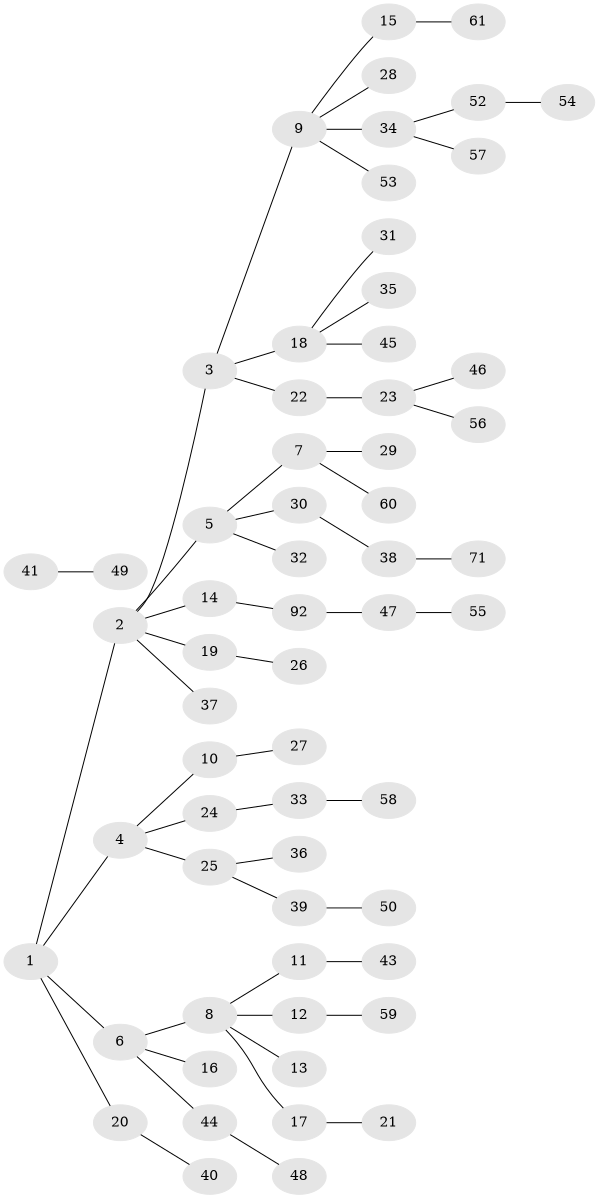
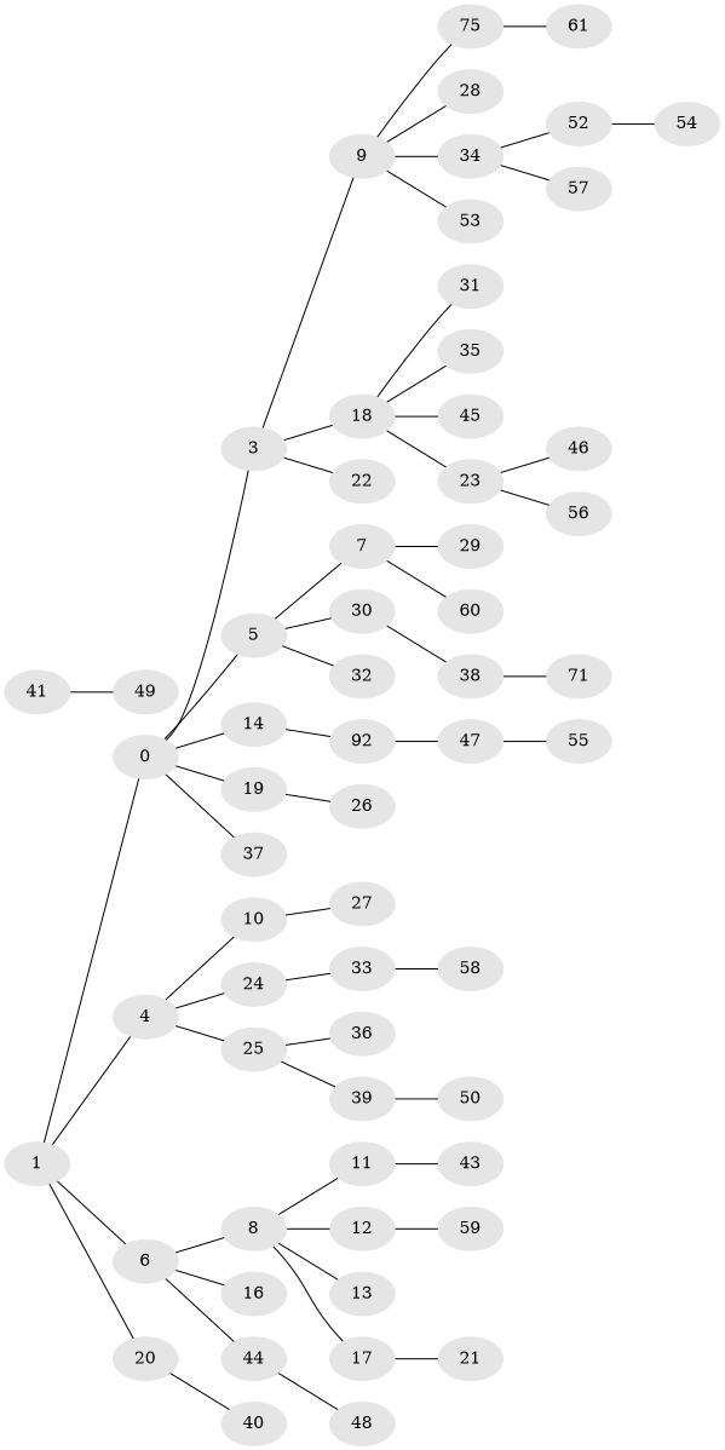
  graph {
    rankdir=LR
    node [color=gray90 style=filled]
    1
-   2
+   2 [label=0]
    4
    6
    20
    3
    5
    14
    19
    37
    10
    24
    25
    8
    16
    44
    40
    9
    18
    22
    7
    30
    32
    n24 [label=92]
    26
-   15
+   15 [label=75]
    28
    34
    53
    31
    35
    45
    23
    27
    33
    36
    39
    29
    60
    38
    11
    12
    13
    17
    48
    43
    59
    21
    61
    52
    57
    47
    46
    56
    58
    50
    n57 [label=71]
    41
    49
    54
    55
    1 -- 2
    1 -- 4
    1 -- 6
    1 -- 20
    2 -- 3
    2 -- 5
    2 -- 14
    2 -- 19
    2 -- 37
    4 -- 10
    4 -- 24
    4 -- 25
    6 -- 8
    6 -- 16
    6 -- 44
    20 -- 40
    3 -- 9
    3 -- 18
    3 -- 22
    5 -- 7
    5 -- 30
    5 -- 32
    14 -- n24
    19 -- 26
    10 -- 27
    24 -- 33
    25 -- 36
    25 -- 39
    8 -- 11
    8 -- 12
    8 -- 13
    8 -- 17
    44 -- 48
    9 -- 15
    9 -- 28
    9 -- 34
    9 -- 53
    18 -- 31
    18 -- 35
    18 -- 45
-   22 -- 23
+   18 -- 23
    7 -- 29
    7 -- 60
    30 -- 38
    n24 -- 47
    15 -- 61
    34 -- 52
    34 -- 57
    23 -- 46
    23 -- 56
    33 -- 58
    39 -- 50
    38 -- n57
    11 -- 43
    12 -- 59
    17 -- 21
    52 -- 54
    47 -- 55
    41 -- 49
  }
